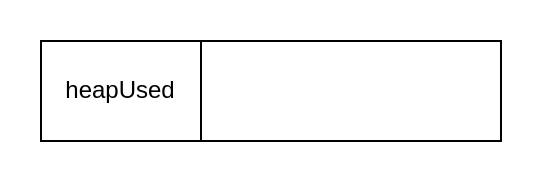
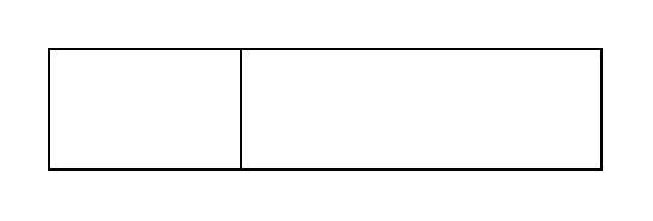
  <mxCell id="0" />
  <mxCell id="1" parent="0" />
  <mxCell id="2" value="" style="rounded=0;whiteSpace=wrap;html=1;align=center;" vertex="1" parent="1"><mxGeometry x="20" y="20" width="230" height="50" as="geometry" /></mxCell>
  <mxCell id="3" value="" style="endArrow=none;html=1;" edge="1" parent="1"><mxGeometry width="50" height="50" relative="1" as="geometry"><mxPoint x="100" y="70" as="sourcePoint" /><mxPoint x="100" y="20" as="targetPoint" /></mxGeometry></mxCell>
- <mxCell id="4" value="heapUsed" style="text;html=1;strokeColor=none;fillColor=none;align=center;verticalAlign=middle;whiteSpace=wrap;rounded=0;" vertex="1" parent="1"><mxGeometry x="20" y="35" width="80" height="20" as="geometry" /></mxCell>
